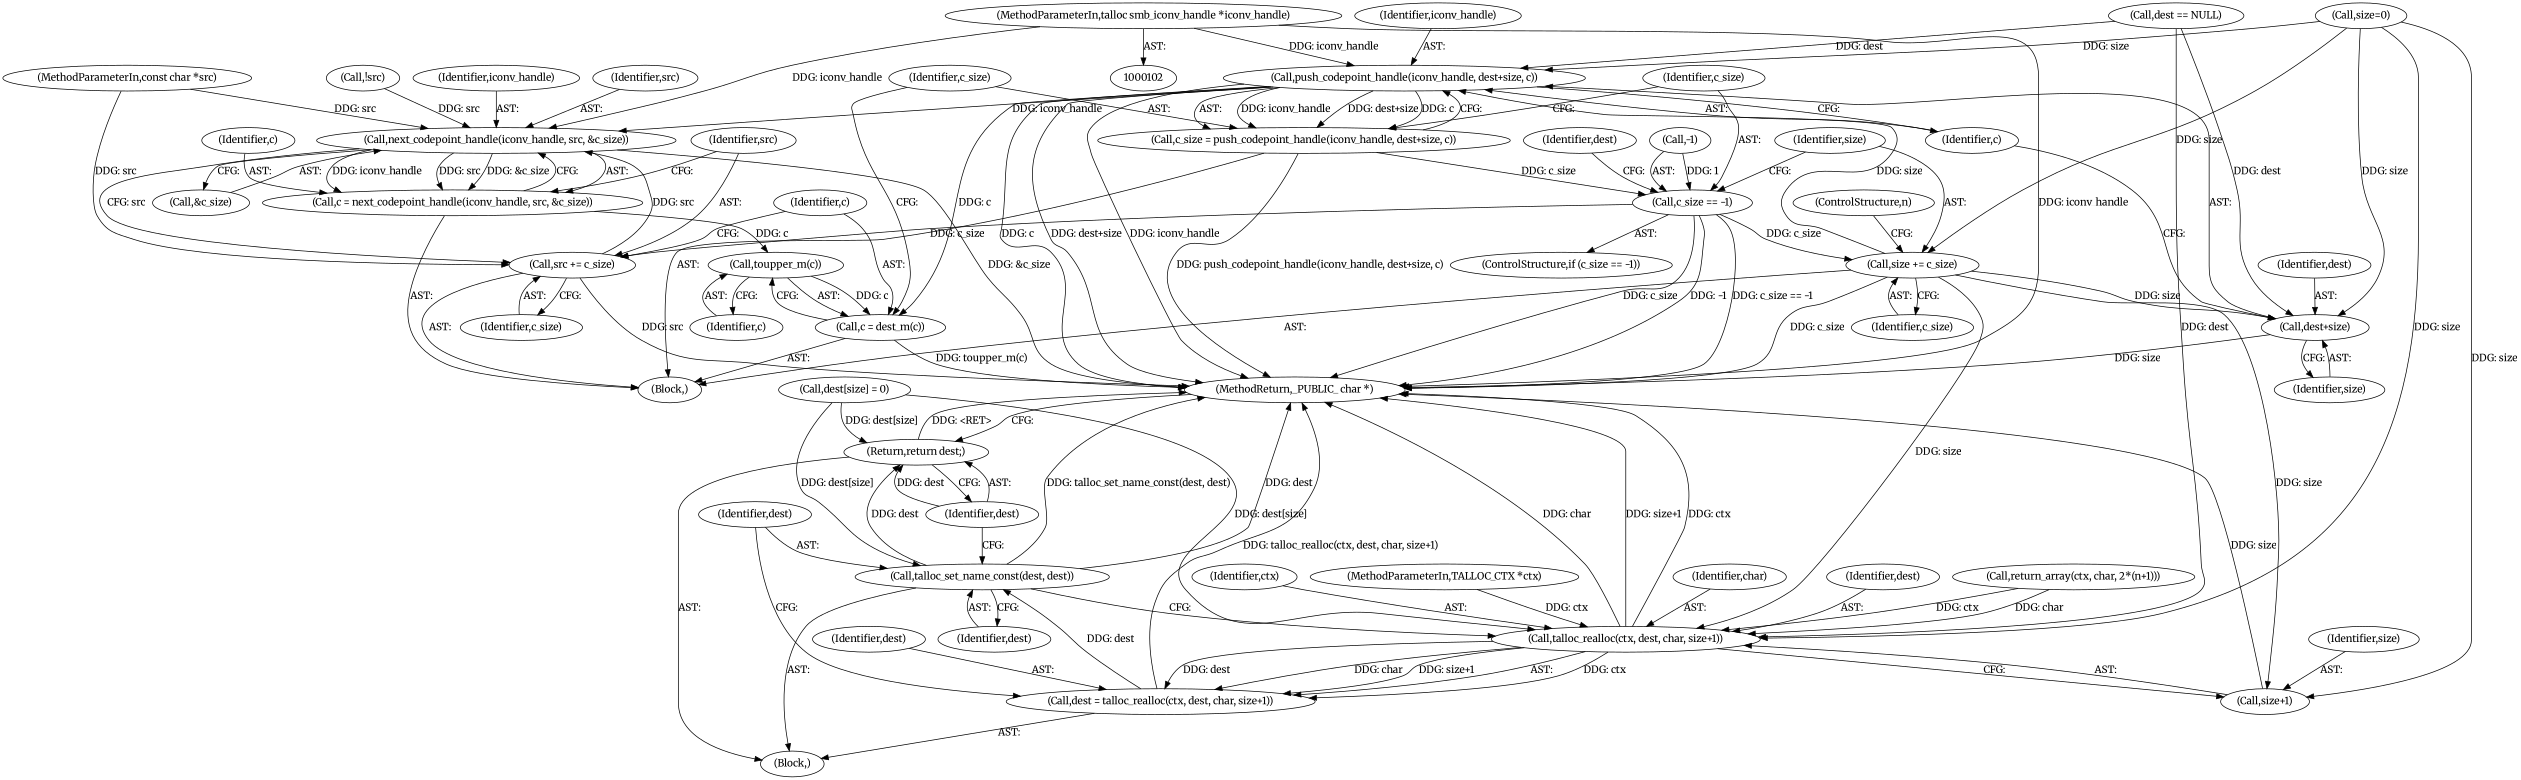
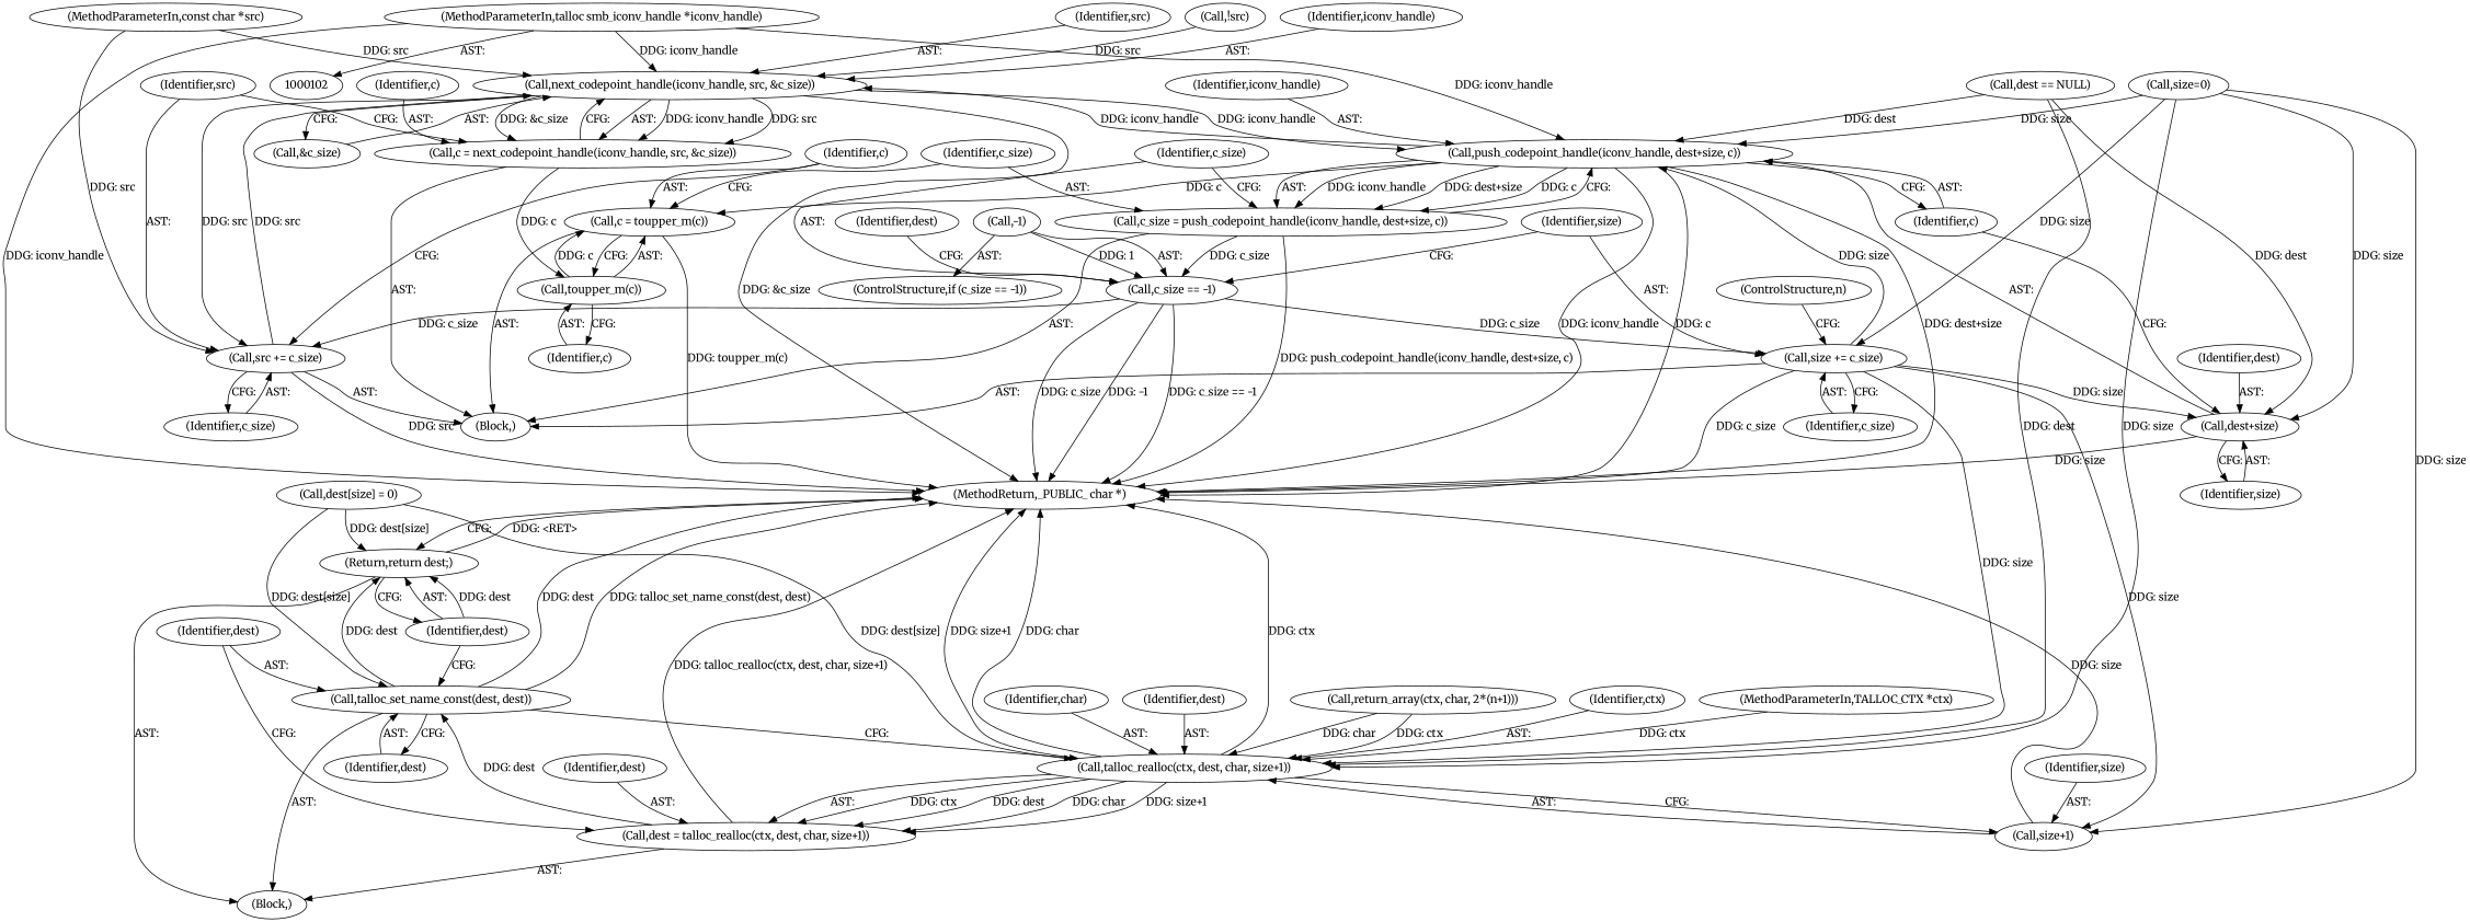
  digraph {
    fontname=Merriweather
    node [fontname=Merriweather]
    edge [fontname=Merriweather]
    n1 [label="(MethodParameterIn,talloc smb_iconv_handle *iconv_handle)"]
    n2 [label="(Call,next_codepoint_handle(iconv_handle, src, &c_size))"]
    n3 [label="(Call,push_codepoint_handle(iconv_handle, dest+size, c))"]
    n4 [label="(MethodReturn,_PUBLIC_ char *)"]
    1000102
    n6 [label="(Call,c = next_codepoint_handle(iconv_handle, src, &c_size))"]
    n7 [label="(Call,src += c_size)"]
    n8 [label="(Call,&c_size)"]
-   n9 [label="(Call,c = dest_m(c))"]
+   n9 [label="(Call,c = toupper_m(c))"]
    n10 [label="(Call,c_size = push_codepoint_handle(iconv_handle, dest+size, c))"]
    n11 [label="(Identifier,c)"]
    n12 [label="(Return,return dest;)"]
    n13 [label="(Call,toupper_m(c))"]
    n14 [label="(Block,)"]
    n15 [label="(Identifier,c_size)"]
    n16 [label="(Identifier,c)"]
    n17 [label="(Call,c_size == -1)"]
    n18 [label="(Call,dest+size)"]
    n19 [label="(Call,size += c_size)"]
    n20 [label="(ControlStructure,if (c_size == -1))"]
    n21 [label="(Call,talloc_realloc(ctx, dest, char, size+1))"]
    n22 [label="(Call,size+1)"]
    n23 [label="(Identifier,c_size)"]
    n24 [label="(Call,-1)"]
    n25 [label="(Identifier,size)"]
    n26 [label="(Call,dest = talloc_realloc(ctx, dest, char, size+1))"]
    n27 [label="(Call,talloc_set_name_const(dest, dest))"]
    n28 [label="(Block,)"]
    n29 [label="(Identifier,dest)"]
    n30 [label="(Identifier,dest)"]
    n31 [label="(Identifier,char)"]
    n32 [label="(Identifier,size)"]
    n33 [label="(Identifier,c)"]
    n34 [label="(Call,!src)"]
    n35 [label="(Identifier,dest)"]
    n36 [label="(Identifier,dest)"]
    n37 [label="(Identifier,dest)"]
    n38 [label="(Identifier,dest)"]
    n39 [label="(MethodParameterIn,const char *src)"]
    n40 [label="(Identifier,iconv_handle)"]
    n41 [label="(Identifier,size)"]
    n42 [label="(Call,dest == NULL)"]
    n43 [label="(Identifier,dest)"]
    n44 [label="(Identifier,c)"]
    n45 [label="(Call,return_array(ctx, char, 2*(n+1)))"]
    n46 [label="(ControlStructure,n)"]
    n47 [label="(Identifier,iconv_handle)"]
    n48 [label="(Call,dest[size] = 0)"]
    n49 [label="(Identifier,src)"]
    n50 [label="(Identifier,src)"]
    n51 [label="(Call,size=0)"]
    n52 [label="(Identifier,ctx)"]
    n53 [label="(Identifier,c_size)"]
    n54 [label="(MethodParameterIn,TALLOC_CTX *ctx)"]
    n55 [label="(Identifier,c_size)"]
    n1 -> n2 [label="DDG: iconv_handle"]
    n1 -> n3 [label="DDG: iconv_handle"]
    n1 -> n4 [label="DDG: iconv_handle"]
    n1 -> 1000102 [label="AST: "]
+   n2 -> n3 [label="DDG: iconv_handle"]
    n2 -> n4 [label="DDG: &c_size"]
    n2 -> n6 [label="AST: "]
    n2 -> n6 [label="DDG: iconv_handle"]
    n2 -> n6 [label="DDG: src"]
    n2 -> n6 [label="DDG: &c_size"]
-   n2 -> n7 [label="CFG: src"]
+   n2 -> n7 [label="DDG: src"]
    n2 -> n8 [label="CFG: "]
    n3 -> n2 [label="DDG: iconv_handle"]
    n3 -> n4 [label="DDG: c"]
    n3 -> n4 [label="DDG: dest+size"]
    n3 -> n4 [label="DDG: iconv_handle"]
    n3 -> n9 [label="DDG: c"]
    n3 -> n10 [label="AST: "]
    n3 -> n10 [label="DDG: iconv_handle"]
    n3 -> n10 [label="DDG: dest+size"]
    n3 -> n10 [label="DDG: c"]
    n3 -> n11 [label="CFG: "]
    n4 -> n12 [label="CFG: "]
    n6 -> n2 [label="CFG: "]
    n6 -> n13 [label="DDG: c"]
    n6 -> n14 [label="AST: "]
    n7 -> n2 [label="DDG: src"]
    n7 -> n4 [label="DDG: src"]
    n7 -> n14 [label="AST: "]
    n7 -> n15 [label="CFG: "]
    n8 -> n2 [label="AST: "]
    n9 -> n4 [label="DDG: toupper_m(c)"]
    n9 -> n13 [label="CFG: "]
    n9 -> n14 [label="AST: "]
    n10 -> n3 [label="CFG: "]
    n10 -> n4 [label="DDG: push_codepoint_handle(iconv_handle, dest+size, c)"]
    n10 -> n14 [label="AST: "]
    n10 -> n17 [label="DDG: c_size"]
    n11 -> n3 [label="AST: "]
    n11 -> n18 [label="CFG: "]
    n12 -> n4 [label="DDG: <RET>"]
    n12 -> n28 [label="AST: "]
    n12 -> n30 [label="CFG: "]
    n13 -> n9 [label="AST: "]
    n13 -> n9 [label="DDG: c"]
    n13 -> n16 [label="CFG: "]
    n15 -> n7 [label="AST: "]
    n16 -> n13 [label="AST: "]
    n17 -> n4 [label="DDG: c_size == -1"]
    n17 -> n4 [label="DDG: c_size"]
    n17 -> n4 [label="DDG: -1"]
    n17 -> n7 [label="DDG: c_size"]
    n17 -> n19 [label="DDG: c_size"]
-   n17 -> n20 [label="AST: "]
+   n24 -> n20 [label="AST: "]
    n18 -> n3 [label="AST: "]
    n18 -> n4 [label="DDG: size"]
    n18 -> n25 [label="CFG: "]
    n19 -> n3 [label="DDG: size"]
    n19 -> n4 [label="DDG: c_size"]
    n19 -> n14 [label="AST: "]
    n19 -> n18 [label="DDG: size"]
    n19 -> n21 [label="DDG: size"]
    n19 -> n22 [label="DDG: size"]
    n19 -> n23 [label="CFG: "]
    n21 -> n4 [label="DDG: ctx"]
    n21 -> n4 [label="DDG: char"]
    n21 -> n4 [label="DDG: size+1"]
    n21 -> n22 [label="CFG: "]
    n21 -> n26 [label="AST: "]
    n21 -> n26 [label="DDG: ctx"]
    n21 -> n26 [label="DDG: dest"]
    n21 -> n26 [label="DDG: char"]
    n21 -> n26 [label="DDG: size+1"]
    n22 -> n4 [label="DDG: size"]
    n22 -> n21 [label="AST: "]
    n23 -> n19 [label="AST: "]
    n24 -> n17 [label="AST: "]
    n24 -> n17 [label="DDG: 1"]
    n25 -> n18 [label="AST: "]
    n26 -> n4 [label="DDG: talloc_realloc(ctx, dest, char, size+1)"]
    n26 -> n27 [label="DDG: dest"]
    n26 -> n28 [label="AST: "]
    n27 -> n4 [label="DDG: talloc_set_name_const(dest, dest)"]
    n27 -> n4 [label="DDG: dest"]
    n27 -> n12 [label="DDG: dest"]
    n27 -> n21 [label="CFG: "]
    n27 -> n28 [label="AST: "]
    n27 -> n29 [label="CFG: "]
    n29 -> n27 [label="AST: "]
    n30 -> n12 [label="AST: "]
    n30 -> n12 [label="DDG: dest"]
    n30 -> n27 [label="CFG: "]
    n31 -> n21 [label="AST: "]
    n32 -> n22 [label="AST: "]
    n33 -> n7 [label="CFG: "]
    n33 -> n9 [label="AST: "]
    n34 -> n2 [label="DDG: src"]
    n35 -> n26 [label="AST: "]
    n36 -> n26 [label="CFG: "]
    n36 -> n27 [label="AST: "]
    n37 -> n18 [label="AST: "]
    n38 -> n17 [label="CFG: "]
    n39 -> n2 [label="DDG: src"]
    n39 -> n7 [label="DDG: src"]
    n40 -> n3 [label="AST: "]
    n41 -> n17 [label="CFG: "]
    n41 -> n19 [label="AST: "]
    n42 -> n3 [label="DDG: dest"]
    n42 -> n18 [label="DDG: dest"]
    n42 -> n21 [label="DDG: dest"]
    n43 -> n21 [label="AST: "]
    n44 -> n6 [label="AST: "]
    n45 -> n21 [label="DDG: ctx"]
    n45 -> n21 [label="DDG: char"]
    n46 -> n19 [label="CFG: "]
    n47 -> n2 [label="AST: "]
    n48 -> n12 [label="DDG: dest[size]"]
    n48 -> n21 [label="DDG: dest[size]"]
    n48 -> n27 [label="DDG: dest[size]"]
    n49 -> n2 [label="AST: "]
    n50 -> n6 [label="CFG: "]
    n50 -> n7 [label="AST: "]
    n51 -> n3 [label="DDG: size"]
    n51 -> n18 [label="DDG: size"]
    n51 -> n19 [label="DDG: size"]
    n51 -> n21 [label="DDG: size"]
    n51 -> n22 [label="DDG: size"]
    n52 -> n21 [label="AST: "]
    n53 -> n9 [label="CFG: "]
    n53 -> n10 [label="AST: "]
    n54 -> n21 [label="DDG: ctx"]
    n55 -> n10 [label="CFG: "]
    n55 -> n17 [label="AST: "]
  }
